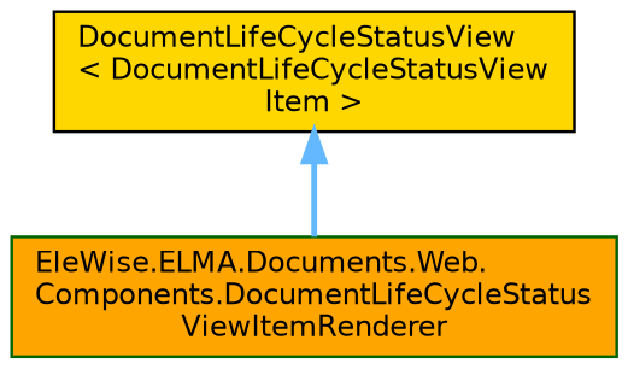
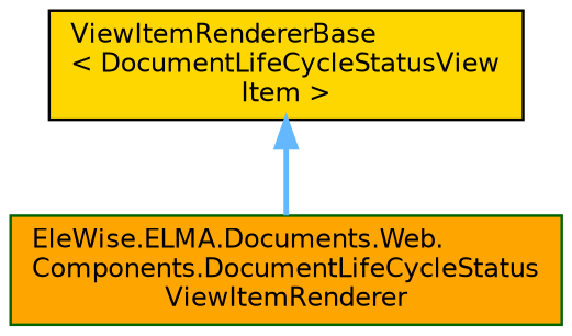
  digraph {
    node [fontname=Helvetica fontsize=10 shape=box style=filled]
    n1 [color=darkgreen fillcolor=orange fontcolor=black height=0.2 label="EleWise.ELMA.Documents.Web.\lComponents.DocumentLifeCycleStatus\lViewItemRenderer" width=0.4]
-   n2 [color=black fillcolor=gold height=0.2 label="DocumentLifeCycleStatusView\l\< DocumentLifeCycleStatusView\lItem \>" width=0.4]
+   n2 [color=black fillcolor=gold height=0.2 label="ViewItemRendererBase\l\< DocumentLifeCycleStatusView\lItem \>" width=0.4]
    n2 -> n1 [color=steelblue1 dir=back fontname=Helvetica fontsize=10 labelfontname=Helvetica labelfontsize=10 style=bold]
  }
